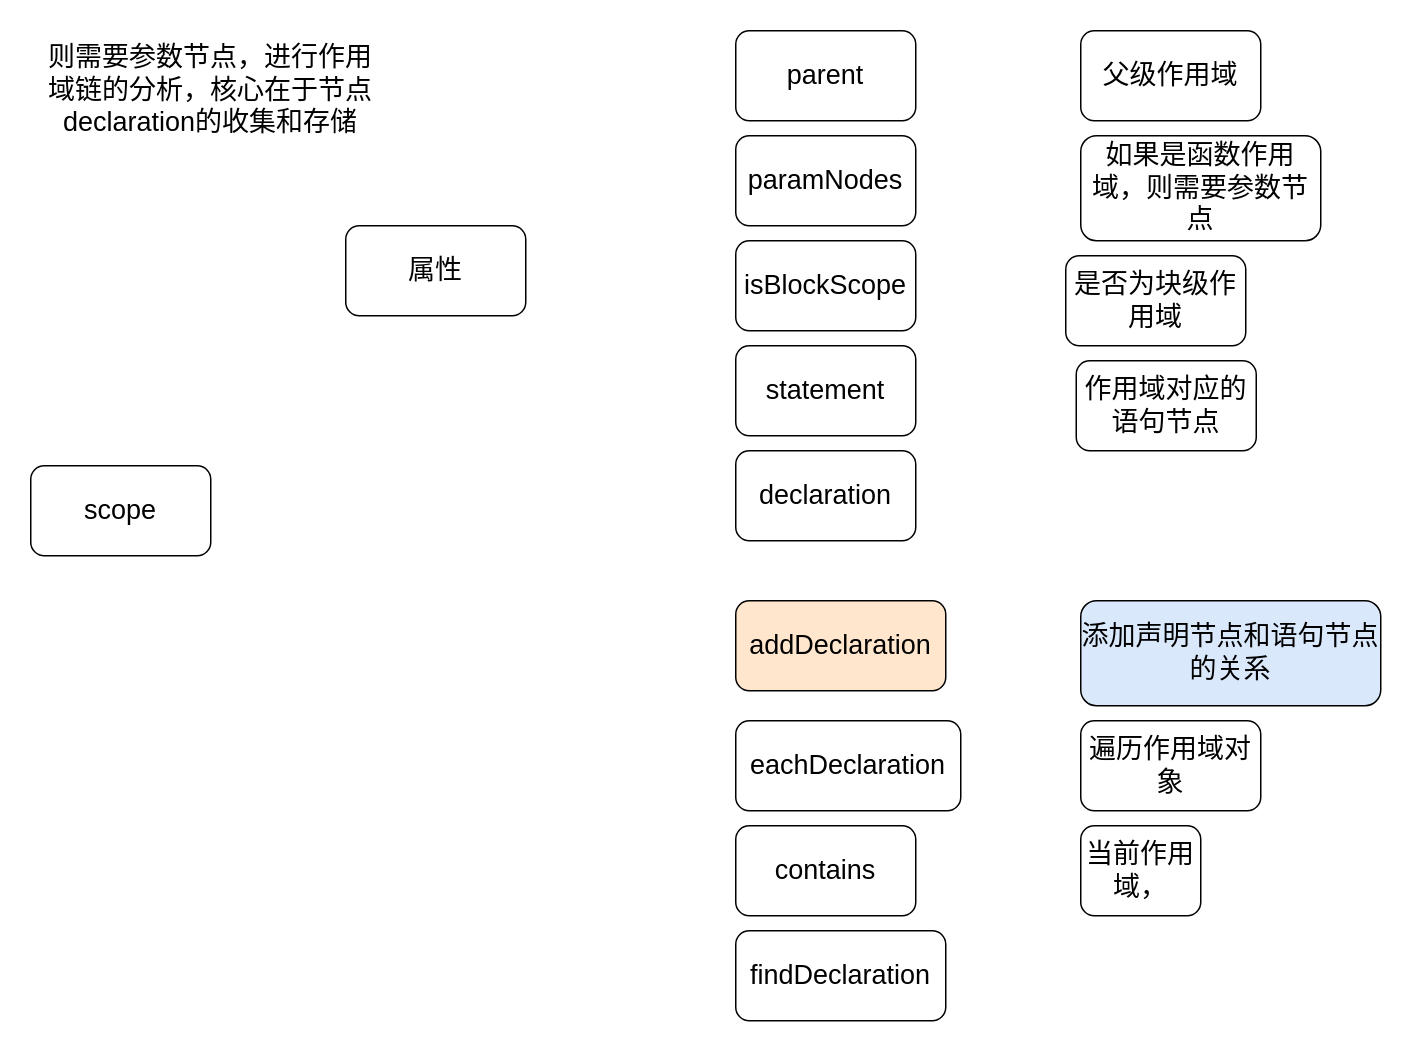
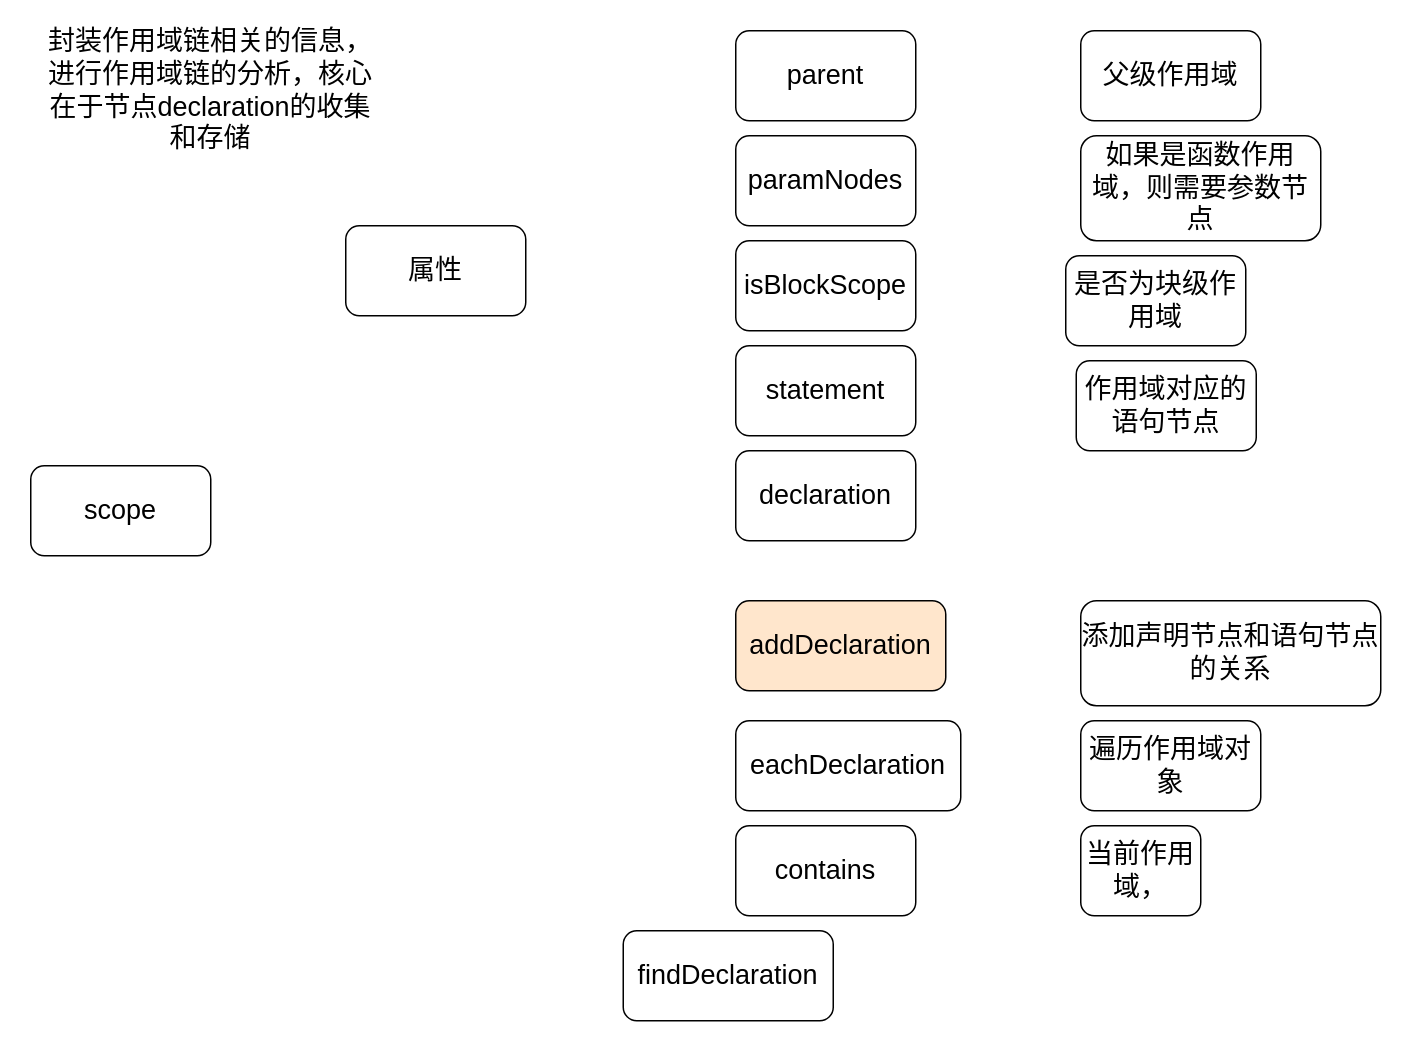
  <mxCell id="0" />
  <mxCell id="1" parent="0" />
  <mxCell id="2" value="scope" style="rounded=1;whiteSpace=wrap;html=1;fontSize=18;" vertex="1" parent="1"><mxGeometry x="20" y="310" width="120" height="60" as="geometry" /></mxCell>
  <mxCell id="3" value="属性" style="rounded=1;whiteSpace=wrap;html=1;fontSize=18;" vertex="1" parent="1"><mxGeometry x="230" y="150" width="120" height="60" as="geometry" /></mxCell>
- <mxCell id="4" value="则需要参数节点，进行作用域链的分析，核心在于节点declaration的收集和存储" style="text;html=1;strokeColor=none;fillColor=none;align=center;verticalAlign=middle;whiteSpace=wrap;rounded=0;fontSize=18;" vertex="1" parent="1"><mxGeometry x="30" y="30" width="220" height="60" as="geometry" /></mxCell>
+ <mxCell id="4" value="封装作用域链相关的信息，进行作用域链的分析，核心在于节点declaration的收集和存储" style="text;html=1;strokeColor=none;fillColor=none;align=center;verticalAlign=middle;whiteSpace=wrap;rounded=0;fontSize=18;" vertex="1" parent="1"><mxGeometry x="30" y="30" width="220" height="60" as="geometry" /></mxCell>
  <mxCell id="5" value="parent" style="rounded=1;whiteSpace=wrap;html=1;fontSize=18;" vertex="1" parent="1"><mxGeometry x="490" y="20" width="120" height="60" as="geometry" /></mxCell>
  <mxCell id="6" value="paramNodes" style="rounded=1;whiteSpace=wrap;html=1;fontSize=18;" vertex="1" parent="1"><mxGeometry x="490" y="90" width="120" height="60" as="geometry" /></mxCell>
  <mxCell id="7" value="isBlockScope" style="rounded=1;whiteSpace=wrap;html=1;fontSize=18;" vertex="1" parent="1"><mxGeometry x="490" y="160" width="120" height="60" as="geometry" /></mxCell>
  <mxCell id="8" value="statement" style="rounded=1;whiteSpace=wrap;html=1;fontSize=18;" vertex="1" parent="1"><mxGeometry x="490" y="230" width="120" height="60" as="geometry" /></mxCell>
  <mxCell id="9" value="declaration" style="rounded=1;whiteSpace=wrap;html=1;fontSize=18;" vertex="1" parent="1"><mxGeometry x="490" y="300" width="120" height="60" as="geometry" /></mxCell>
  <mxCell id="10" value="addDeclaration" style="rounded=1;whiteSpace=wrap;html=1;fontSize=18;fillColor=#ffe6cc;" vertex="1" parent="1"><mxGeometry x="490" y="400" width="140" height="60" as="geometry" /></mxCell>
  <mxCell id="11" value="eachDeclaration" style="rounded=1;whiteSpace=wrap;html=1;fontSize=18;" vertex="1" parent="1"><mxGeometry x="490" y="480" width="150" height="60" as="geometry" /></mxCell>
  <mxCell id="12" value="contains" style="rounded=1;whiteSpace=wrap;html=1;fontSize=18;" vertex="1" parent="1"><mxGeometry x="490" y="550" width="120" height="60" as="geometry" /></mxCell>
- <mxCell id="13" value="findDeclaration" style="rounded=1;whiteSpace=wrap;html=1;fontSize=18;" vertex="1" parent="1"><mxGeometry x="490" y="620" width="140" height="60" as="geometry" /></mxCell>
+ <mxCell id="13" value="findDeclaration" style="rounded=1;whiteSpace=wrap;html=1;fontSize=18;" vertex="1" parent="1"><mxGeometry x="415" y="620" width="140" height="60" as="geometry" /></mxCell>
  <mxCell id="14" value="父级作用域" style="rounded=1;whiteSpace=wrap;html=1;fontSize=18;" vertex="1" parent="1"><mxGeometry x="720" y="20" width="120" height="60" as="geometry" /></mxCell>
  <mxCell id="15" value="如果是函数作用域，则需要参数节点" style="rounded=1;whiteSpace=wrap;html=1;fontSize=18;" vertex="1" parent="1"><mxGeometry x="720" y="90" width="160" height="70" as="geometry" /></mxCell>
  <mxCell id="16" value="是否为块级作用域" style="rounded=1;whiteSpace=wrap;html=1;fontSize=18;" vertex="1" parent="1"><mxGeometry x="710" y="170" width="120" height="60" as="geometry" /></mxCell>
  <mxCell id="17" value="作用域对应的语句节点" style="rounded=1;whiteSpace=wrap;html=1;fontSize=18;" vertex="1" parent="1"><mxGeometry x="717" y="240" width="120" height="60" as="geometry" /></mxCell>
- <mxCell id="18" value="添加声明节点和语句节点的关系" style="rounded=1;whiteSpace=wrap;html=1;fontSize=18;fillColor=#dae8fc;" vertex="1" parent="1"><mxGeometry x="720" y="400" width="200" height="70" as="geometry" /></mxCell>
+ <mxCell id="18" value="添加声明节点和语句节点的关系" style="rounded=1;whiteSpace=wrap;html=1;fontSize=18;" vertex="1" parent="1"><mxGeometry x="720" y="400" width="200" height="70" as="geometry" /></mxCell>
  <mxCell id="19" value="遍历作用域对象" style="rounded=1;whiteSpace=wrap;html=1;fontSize=18;" vertex="1" parent="1"><mxGeometry x="720" y="480" width="120" height="60" as="geometry" /></mxCell>
  <mxCell id="20" value="当前作用域，" style="rounded=1;whiteSpace=wrap;html=1;fontSize=18;" vertex="1" parent="1"><mxGeometry x="720" y="550" width="80" height="60" as="geometry" /></mxCell>
